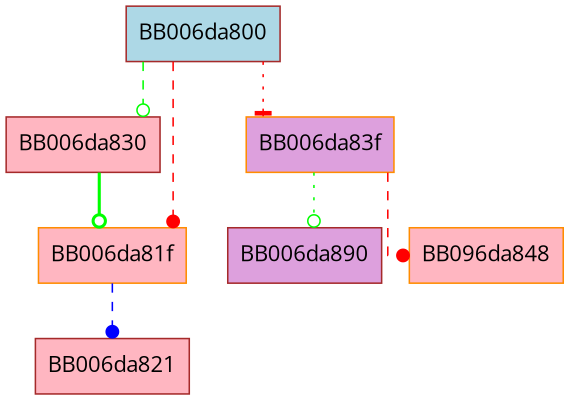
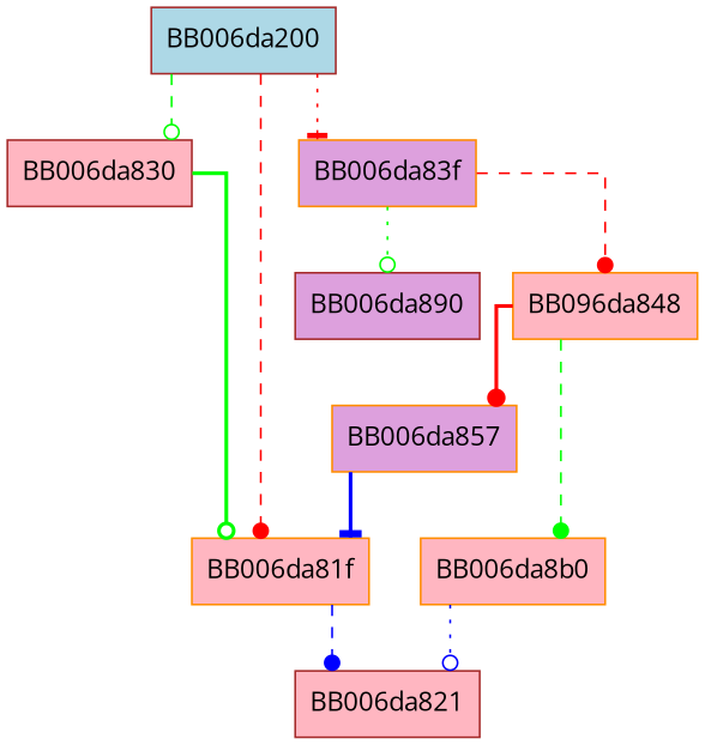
  digraph {
    fontname="Open Sans"
    splines=ortho
    node [color=darkorange fillcolor=lightpink fontname="Open Sans" shape=box style=filled]
    edge [arrowhead=dot color=green fontname="Open Sans" style=dashed]
-   BB006da800 [color=brown fillcolor=lightblue]
+   BB006da800 [color=brown fillcolor=lightblue label=BB006da200]
    BB006da830 [color=brown]
    BB006da81f
    BB006da83f [fillcolor=plum]
    BB006da821 [color=brown]
    BB006da890 [color=brown fillcolor=plum]
    n7 [label=BB096da848]
+   BB006da8b0
+   BB006da857 [fillcolor=plum]
    BB006da800 -> BB006da830 [arrowhead=odot]
    BB006da800 -> BB006da81f [color=red]
    BB006da800 -> BB006da83f [arrowhead=tee color=red style=dotted]
    BB006da830 -> BB006da81f [arrowhead=odot style=bold]
    BB006da81f -> BB006da821 [color=blue]
    BB006da83f -> BB006da890 [arrowhead=odot style=dotted]
    BB006da83f -> n7 [color=red]
+   n7 -> BB006da8b0
+   n7 -> BB006da857 [color=red style=bold]
+   BB006da8b0 -> BB006da821 [arrowhead=odot color=blue style=dotted]
+   BB006da857 -> BB006da81f [arrowhead=tee color=blue style=bold]
  }
